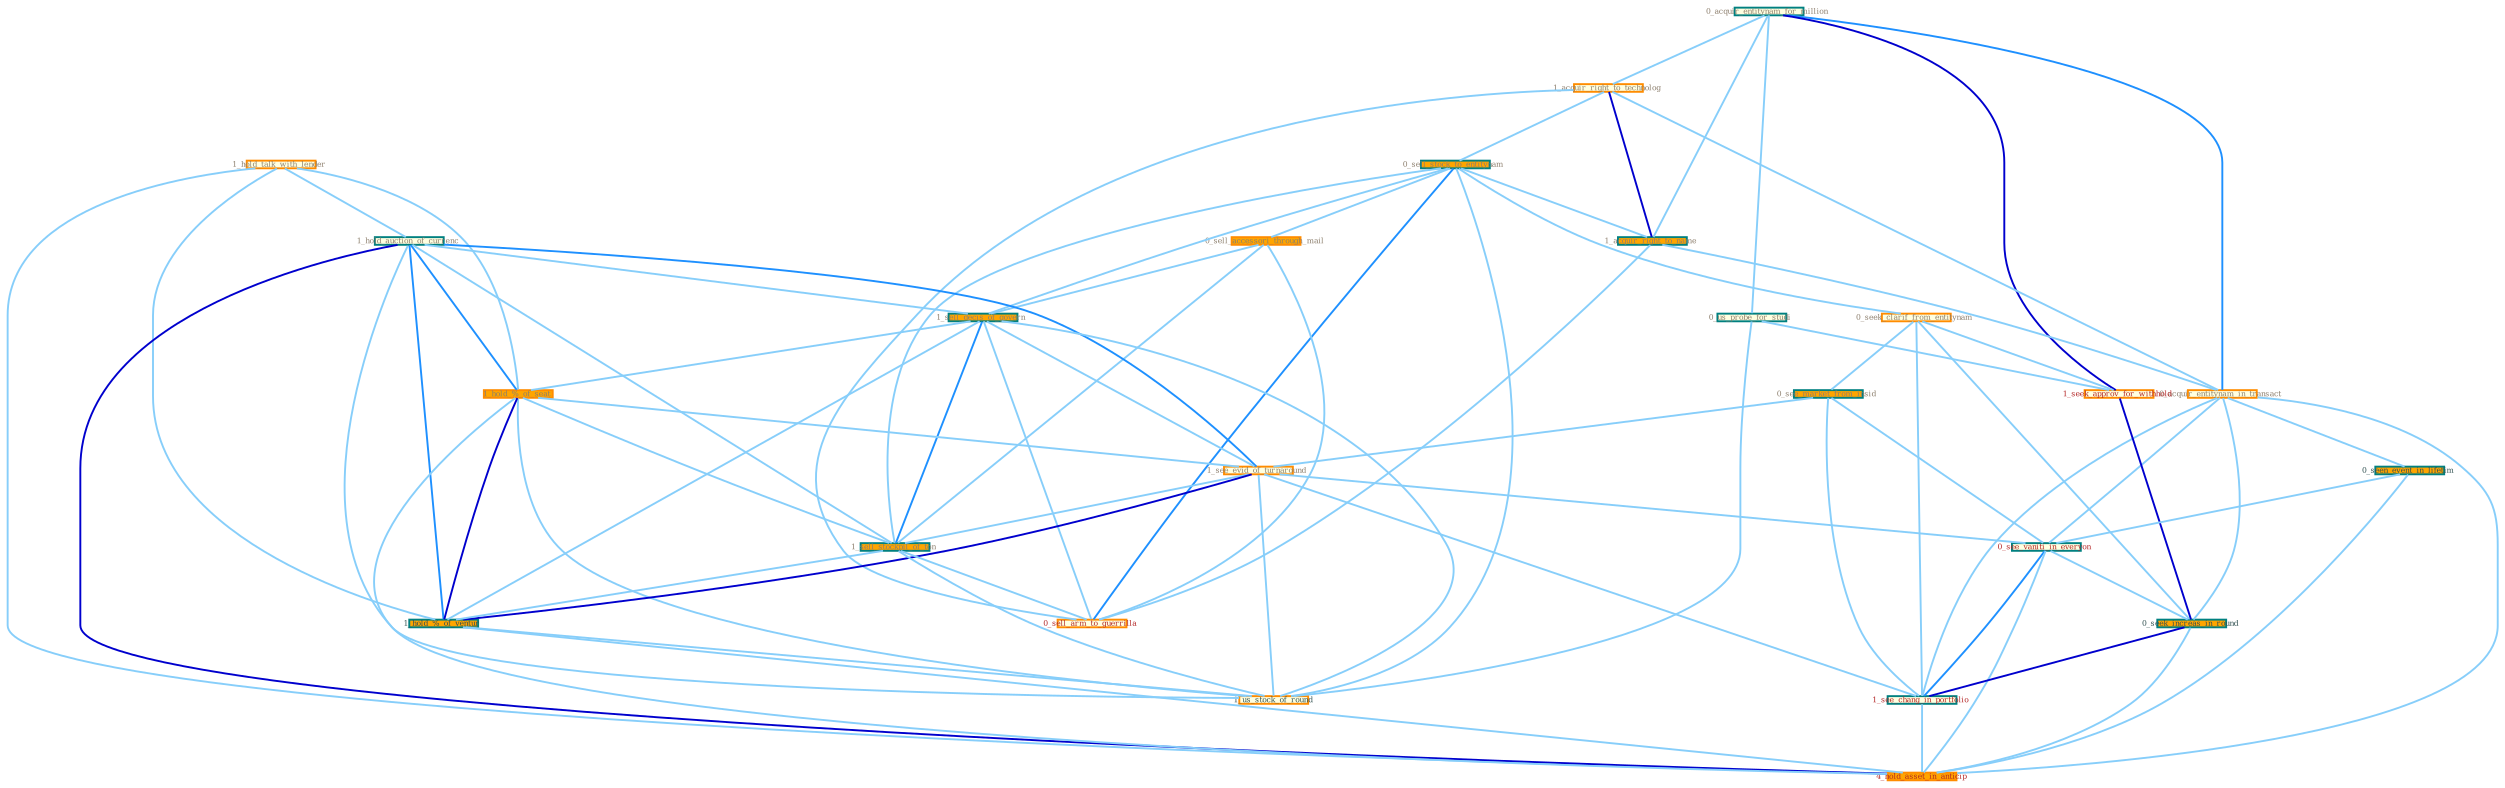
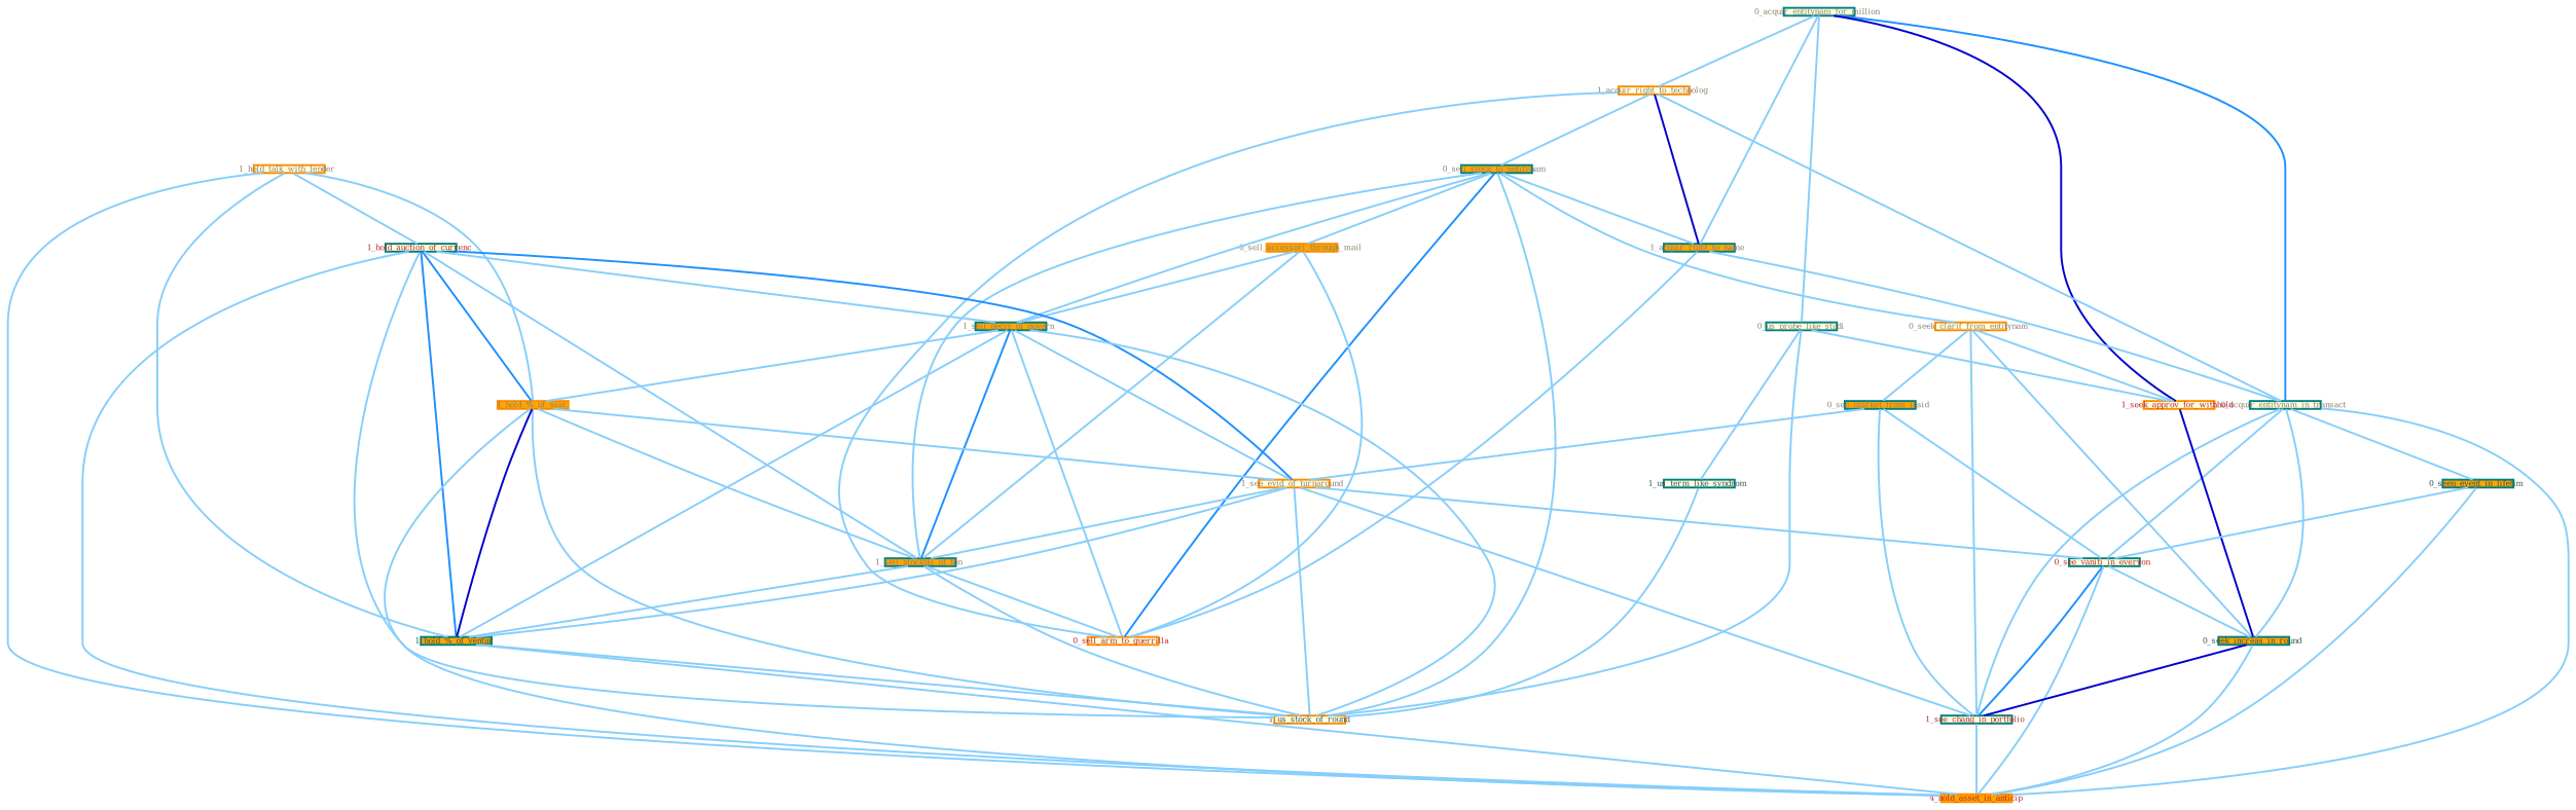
  graph {
    node [color=teal fillcolor=lightyellow fixedsize=true fontcolor="#8b7d6b" fontsize=4 shape=polygon style=filled]
    edge [color="#87cefa" w=1]
    "0_acquir_entitynam_for_million " [height=.06 width=.5]
    "1_acquir_right_to_technolog " [color=darkorange height=.06 width=.5]
    "0_sell_stock_to_entitynam " [fillcolor=orange height=.06 width=.5]
    "1_hold_talk_with_lender " [color=darkorange height=.06 width=.5]
    "0_sell_accessori_through_mail " [color=darkorange fillcolor=orange height=.06 width=.5]
    "1_acquir_right_to_name " [fillcolor=orange height=.06 width=.5]
-   "0_acquir_entitynam_in_transact " [color=darkorange height=.06 width=.5]
+   "0_acquir_entitynam_in_transact " [height=.06 width=.5]
    "0_seek_clarif_from_entitynam " [color=darkorange height=.06 width=.5]
-   "1_hold_auction_of_currenc " [height=.06 width=.5]
+   "1_hold_auction_of_currenc " [fontcolor="#b22222" height=.06 width=.5]
    "1_sell_decis_of_govern " [fillcolor=orange height=.06 width=.5]
    "0_see_market_from_insid " [fillcolor=orange height=.06 width=.5]
    "1_hold_%_of_seat " [color=darkorange fillcolor=orange height=.06 width=.5]
    "1_see_evid_of_turnaround " [color=darkorange height=.06 width=.5]
-   "0_us_probe_for_studi " [height=.06 width=.5]
+   "0_us_probe_for_studi " [height=.06 width=.5 label="0_us_probe_like_studi"]
    "1_sell_stockpil_of_ton " [fillcolor=orange height=.06 width=.5]
    "1_seek_approv_for_withhold " [color=darkorange fontcolor="#b22222" height=.06 width=.5]
    "0_sell_arm_to_guerrilla " [color=darkorange fontcolor="#b22222" height=.06 width=.5]
    "1_see_chang_in_portfolio " [fontcolor="#b22222" height=.06 width=.5]
    n19 [color=darkorange fillcolor=orange fontcolor="#b22222" height=.06 label="4_hold_asset_in_anticip" width=.5]
    n20 [color=darkorange fontcolor="#2f4f4f" height=.06 label="1_us_stock_of_round" width=.5]
    "1_hold_%_of_ventur " [fillcolor=orange fontcolor="#2f4f4f" height=.06 width=.5]
    "0_seen_event_in_lifetim " [fillcolor=orange fontcolor="#2f4f4f" height=.06 width=.5]
    "0_see_vaniti_in_everyon " [fontcolor="#b22222" height=.06 width=.5]
    "0_seek_increas_in_round " [fillcolor=orange fontcolor="#2f4f4f" height=.06 width=.5]
+   "1_us_term_like_syndrom " [fontcolor="#2f4f4f" height=.06 width=.5]
    subgraph sub_1 {
      "0_acquir_entitynam_for_million "
      "1_acquir_right_to_technolog "
      "0_sell_stock_to_entitynam "
      "1_hold_talk_with_lender "
      "0_sell_accessori_through_mail "
      "1_acquir_right_to_name "
      "0_acquir_entitynam_in_transact "
      "0_seek_clarif_from_entitynam "
      "1_hold_auction_of_currenc "
      "1_sell_decis_of_govern "
      "0_see_market_from_insid "
      "1_hold_%_of_seat "
      "1_see_evid_of_turnaround "
      "0_us_probe_for_studi "
      "1_sell_stockpil_of_ton "
    }
    subgraph sub_2 {
      "1_seek_approv_for_withhold "
      "0_sell_arm_to_guerrilla "
      "1_see_chang_in_portfolio "
      n19
    }
    "0_acquir_entitynam_for_million " -- "1_acquir_right_to_technolog "
    "0_acquir_entitynam_for_million " -- "1_acquir_right_to_name "
    "0_acquir_entitynam_for_million " -- "0_acquir_entitynam_in_transact " [color="#1e90ff" w=2]
    "0_acquir_entitynam_for_million " -- "0_us_probe_for_studi "
    "0_acquir_entitynam_for_million " -- "1_seek_approv_for_withhold " [color="#0000cd"]
    "1_acquir_right_to_technolog " -- "0_sell_stock_to_entitynam "
    "1_acquir_right_to_technolog " -- "1_acquir_right_to_name " [color="#0000cd" w=3]
    "1_acquir_right_to_technolog " -- "0_acquir_entitynam_in_transact "
    "1_acquir_right_to_technolog " -- "0_sell_arm_to_guerrilla "
    "0_sell_stock_to_entitynam " -- "0_sell_accessori_through_mail "
    "0_sell_stock_to_entitynam " -- "1_acquir_right_to_name "
    "0_sell_stock_to_entitynam " -- "0_seek_clarif_from_entitynam "
    "0_sell_stock_to_entitynam " -- "1_sell_decis_of_govern "
    "0_sell_stock_to_entitynam " -- "1_sell_stockpil_of_ton "
    "0_sell_stock_to_entitynam " -- "0_sell_arm_to_guerrilla " [color="#1e90ff" w=2]
    "0_sell_stock_to_entitynam " -- n20
    "1_hold_talk_with_lender " -- "1_hold_auction_of_currenc "
    "1_hold_talk_with_lender " -- "1_hold_%_of_seat "
    "1_hold_talk_with_lender " -- n19
    "1_hold_talk_with_lender " -- "1_hold_%_of_ventur "
    "0_sell_accessori_through_mail " -- "1_sell_decis_of_govern "
    "0_sell_accessori_through_mail " -- "1_sell_stockpil_of_ton "
    "0_sell_accessori_through_mail " -- "0_sell_arm_to_guerrilla "
    "1_acquir_right_to_name " -- "0_acquir_entitynam_in_transact "
    "1_acquir_right_to_name " -- "0_sell_arm_to_guerrilla "
    "0_acquir_entitynam_in_transact " -- "1_see_chang_in_portfolio "
    "0_acquir_entitynam_in_transact " -- n19
    "0_acquir_entitynam_in_transact " -- "0_seen_event_in_lifetim "
    "0_acquir_entitynam_in_transact " -- "0_see_vaniti_in_everyon "
    "0_acquir_entitynam_in_transact " -- "0_seek_increas_in_round "
    "0_seek_clarif_from_entitynam " -- "0_see_market_from_insid "
    "0_seek_clarif_from_entitynam " -- "1_seek_approv_for_withhold "
    "0_seek_clarif_from_entitynam " -- "1_see_chang_in_portfolio "
    "0_seek_clarif_from_entitynam " -- "0_seek_increas_in_round "
    "1_hold_auction_of_currenc " -- "1_sell_decis_of_govern "
    "1_hold_auction_of_currenc " -- "1_hold_%_of_seat " [color="#1e90ff" w=2]
    "1_hold_auction_of_currenc " -- "1_see_evid_of_turnaround " [color="#1e90ff"]
    "1_hold_auction_of_currenc " -- "1_sell_stockpil_of_ton "
-   "1_hold_auction_of_currenc " -- n19 [color="#0000cd"]
+   "1_hold_auction_of_currenc " -- n19
    "1_hold_auction_of_currenc " -- n20
    "1_hold_auction_of_currenc " -- "1_hold_%_of_ventur " [color="#1e90ff" w=2]
    "1_sell_decis_of_govern " -- "1_hold_%_of_seat "
    "1_sell_decis_of_govern " -- "1_see_evid_of_turnaround "
    "1_sell_decis_of_govern " -- "1_sell_stockpil_of_ton " [color="#1e90ff" w=2]
    "1_sell_decis_of_govern " -- "0_sell_arm_to_guerrilla "
    "1_sell_decis_of_govern " -- n20
    "1_sell_decis_of_govern " -- "1_hold_%_of_ventur "
    "0_see_market_from_insid " -- "1_see_evid_of_turnaround "
    "0_see_market_from_insid " -- "1_see_chang_in_portfolio "
    "0_see_market_from_insid " -- "0_see_vaniti_in_everyon "
    "1_hold_%_of_seat " -- "1_see_evid_of_turnaround "
    "1_hold_%_of_seat " -- "1_sell_stockpil_of_ton "
    "1_hold_%_of_seat " -- n19
    "1_hold_%_of_seat " -- n20
    "1_hold_%_of_seat " -- "1_hold_%_of_ventur " [color="#0000cd" w=3]
    "1_see_evid_of_turnaround " -- "1_sell_stockpil_of_ton "
    "1_see_evid_of_turnaround " -- "1_see_chang_in_portfolio "
    "1_see_evid_of_turnaround " -- n20
-   "1_see_evid_of_turnaround " -- "1_hold_%_of_ventur " [color="#0000cd"]
+   "1_see_evid_of_turnaround " -- "1_hold_%_of_ventur "
    "1_see_evid_of_turnaround " -- "0_see_vaniti_in_everyon "
    "0_us_probe_for_studi " -- "1_seek_approv_for_withhold "
    "0_us_probe_for_studi " -- n20
+   "0_us_probe_for_studi " -- "1_us_term_like_syndrom "
    "1_sell_stockpil_of_ton " -- "0_sell_arm_to_guerrilla "
    "1_sell_stockpil_of_ton " -- n20
    "1_sell_stockpil_of_ton " -- "1_hold_%_of_ventur "
    "1_seek_approv_for_withhold " -- "0_seek_increas_in_round " [color="#0000cd"]
    "1_see_chang_in_portfolio " -- n19
    "1_hold_%_of_ventur " -- n19
    "1_hold_%_of_ventur " -- n20
    "0_seen_event_in_lifetim " -- n19
    "0_seen_event_in_lifetim " -- "0_see_vaniti_in_everyon "
    "0_see_vaniti_in_everyon " -- "1_see_chang_in_portfolio " [color="#1e90ff" w=2]
    "0_see_vaniti_in_everyon " -- n19
    "0_see_vaniti_in_everyon " -- "0_seek_increas_in_round "
    "0_seek_increas_in_round " -- "1_see_chang_in_portfolio " [color="#0000cd"]
    "0_seek_increas_in_round " -- n19
+   "1_us_term_like_syndrom " -- n20
  }
